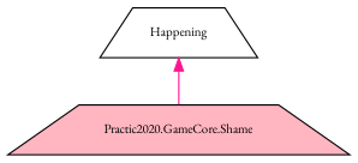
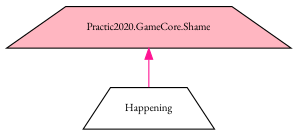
  digraph {
    fontname="EB Garamond"
    node [color=black fontname="EB Garamond" fontsize=10 shape=trapezium style=filled]
    n1 [fillcolor=lightpink fontcolor=black height=0.2 label="Practic2020.GameCore.Shame" width=0.4]
    n2 [fillcolor=white height=0.2 label=Happening width=0.4]
-   n2 -> n1 [color=deeppink dir=back fontname="EB Garamond" fontsize=10 labelfontname=Helvetica labelfontsize=10 style=solid]
+   n1 -> n2 [color=deeppink dir=back fontname="EB Garamond" fontsize=10 labelfontname=Helvetica labelfontsize=10 style=solid]
  }
